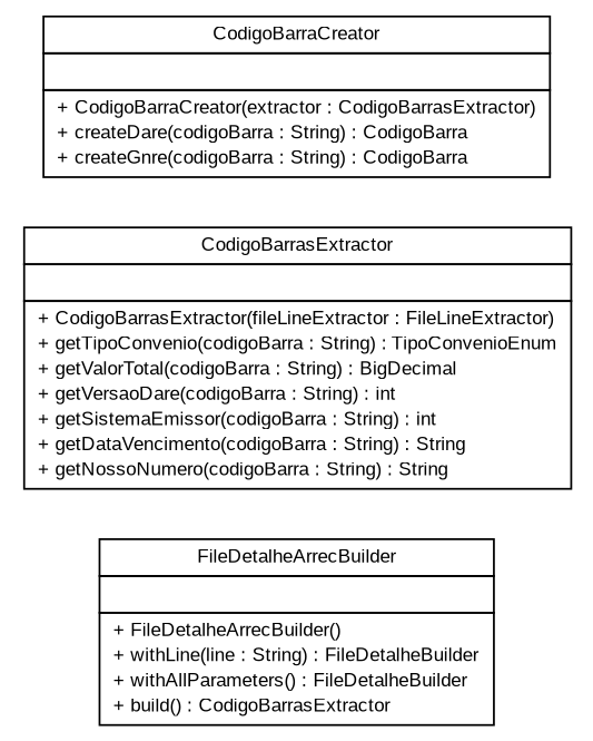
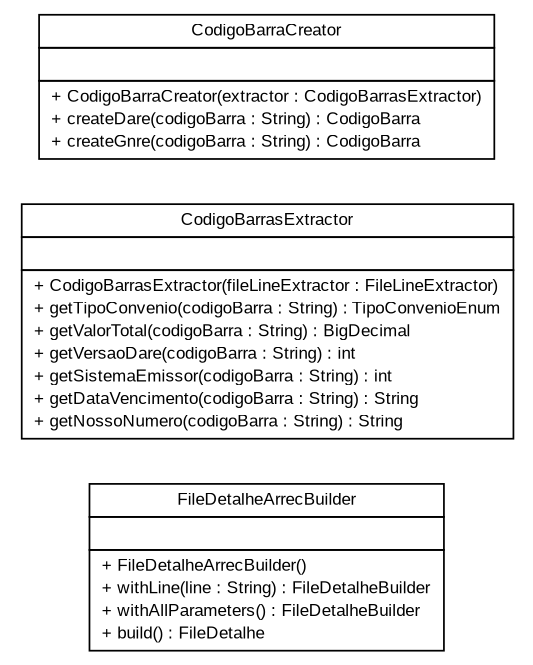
  digraph {
    nodesep=0.25
    ranksep=0.5
    rankdir=LR
    node [fontcolor=black fontname=arial fontsize=10.0 shape=plaintext]
-   n1 [label=<<table title="br.gov.to.sefaz.arr.processamento.domain.detalhe.arrecadacao.builder.FileDetalheArrecBuilder" border="0" cellborder="1" cellspacing="0" cellpadding="2" port="p" href="./FileDetalheArrecBuilder.html"> 		<tr><td><table border="0" cellspacing="0" cellpadding="1"> <tr><td align="center" balign="center"> FileDetalheArrecBuilder </td></tr> 		</table></td></tr> 		<tr><td><table border="0" cellspacing="0" cellpadding="1"> <tr><td align="left" balign="left">  </td></tr> 		</table></td></tr> 		<tr><td><table border="0" cellspacing="0" cellpadding="1"> <tr><td align="left" balign="left"> + FileDetalheArrecBuilder() </td></tr> <tr><td align="left" balign="left"> + withLine(line : String) : FileDetalheBuilder </td></tr> <tr><td align="left" balign="left"> + withAllParameters() : FileDetalheBuilder </td></tr> <tr><td align="left" balign="left"> + build() : CodigoBarrasExtractor </td></tr> 		</table></td></tr> 		</table>>]
+   n1 [label=<<table title="br.gov.to.sefaz.arr.processamento.domain.detalhe.arrecadacao.builder.FileDetalheArrecBuilder" border="0" cellborder="1" cellspacing="0" cellpadding="2" port="p" href="./FileDetalheArrecBuilder.html"> 		<tr><td><table border="0" cellspacing="0" cellpadding="1"> <tr><td align="center" balign="center"> FileDetalheArrecBuilder </td></tr> 		</table></td></tr> 		<tr><td><table border="0" cellspacing="0" cellpadding="1"> <tr><td align="left" balign="left">  </td></tr> 		</table></td></tr> 		<tr><td><table border="0" cellspacing="0" cellpadding="1"> <tr><td align="left" balign="left"> + FileDetalheArrecBuilder() </td></tr> <tr><td align="left" balign="left"> + withLine(line : String) : FileDetalheBuilder </td></tr> <tr><td align="left" balign="left"> + withAllParameters() : FileDetalheBuilder </td></tr> <tr><td align="left" balign="left"> + build() : FileDetalhe </td></tr> 		</table></td></tr> 		</table>>]
    n2 [label=<<table title="br.gov.to.sefaz.arr.processamento.domain.detalhe.arrecadacao.builder.CodigoBarrasExtractor" border="0" cellborder="1" cellspacing="0" cellpadding="2" port="p" href="./CodigoBarrasExtractor.html"> 		<tr><td><table border="0" cellspacing="0" cellpadding="1"> <tr><td align="center" balign="center"> CodigoBarrasExtractor </td></tr> 		</table></td></tr> 		<tr><td><table border="0" cellspacing="0" cellpadding="1"> <tr><td align="left" balign="left">  </td></tr> 		</table></td></tr> 		<tr><td><table border="0" cellspacing="0" cellpadding="1"> <tr><td align="left" balign="left"> + CodigoBarrasExtractor(fileLineExtractor : FileLineExtractor) </td></tr> <tr><td align="left" balign="left"> + getTipoConvenio(codigoBarra : String) : TipoConvenioEnum </td></tr> <tr><td align="left" balign="left"> + getValorTotal(codigoBarra : String) : BigDecimal </td></tr> <tr><td align="left" balign="left"> + getVersaoDare(codigoBarra : String) : int </td></tr> <tr><td align="left" balign="left"> + getSistemaEmissor(codigoBarra : String) : int </td></tr> <tr><td align="left" balign="left"> + getDataVencimento(codigoBarra : String) : String </td></tr> <tr><td align="left" balign="left"> + getNossoNumero(codigoBarra : String) : String </td></tr> 		</table></td></tr> 		</table>>]
    n3 [label=<<table title="br.gov.to.sefaz.arr.processamento.domain.detalhe.arrecadacao.builder.CodigoBarraCreator" border="0" cellborder="1" cellspacing="0" cellpadding="2" port="p" href="./CodigoBarraCreator.html"> 		<tr><td><table border="0" cellspacing="0" cellpadding="1"> <tr><td align="center" balign="center"> CodigoBarraCreator </td></tr> 		</table></td></tr> 		<tr><td><table border="0" cellspacing="0" cellpadding="1"> <tr><td align="left" balign="left">  </td></tr> 		</table></td></tr> 		<tr><td><table border="0" cellspacing="0" cellpadding="1"> <tr><td align="left" balign="left"> + CodigoBarraCreator(extractor : CodigoBarrasExtractor) </td></tr> <tr><td align="left" balign="left"> + createDare(codigoBarra : String) : CodigoBarra </td></tr> <tr><td align="left" balign="left"> + createGnre(codigoBarra : String) : CodigoBarra </td></tr> 		</table></td></tr> 		</table>>]
  }
